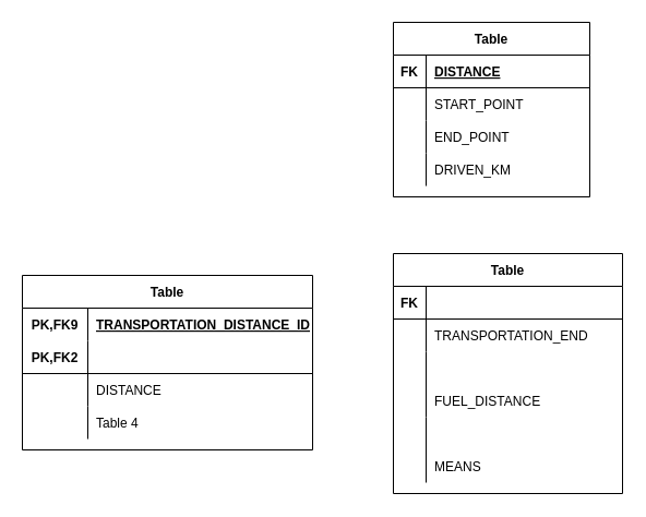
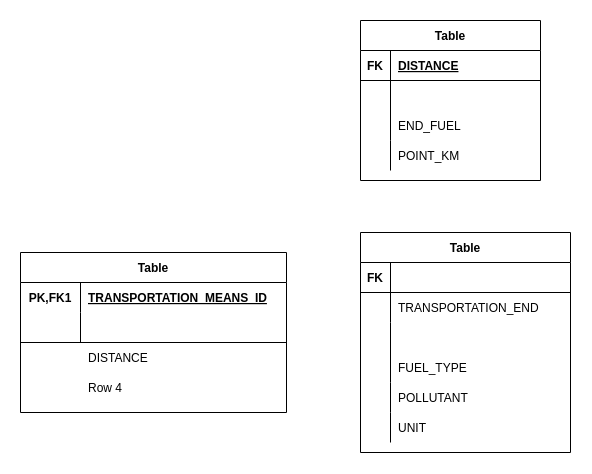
  <mxCell id="0" />
  <mxCell id="1" parent="0" />
  <mxCell id="2" value="Table" style="shape=table;startSize=30;container=1;collapsible=1;childLayout=tableLayout;fixedRows=1;rowLines=0;fontStyle=1;align=center;resizeLast=1;" vertex="1" parent="1"><mxGeometry x="360" y="20" width="180" height="160" as="geometry" /></mxCell>
  <mxCell id="3" value="" style="shape=partialRectangle;collapsible=0;dropTarget=0;pointerEvents=0;fillColor=none;top=0;left=0;bottom=1;right=0;points=[[0,0.5],[1,0.5]];portConstraint=eastwest;" vertex="1" parent="2"><mxGeometry y="30" width="180" height="30" as="geometry" /></mxCell>
  <mxCell id="4" value="FK" style="shape=partialRectangle;connectable=0;fillColor=none;top=0;left=0;bottom=0;right=0;fontStyle=1;overflow=hidden;" vertex="1" parent="3"><mxGeometry width="30" height="30" as="geometry" /></mxCell>
  <mxCell id="5" value="DISTANCE" style="shape=partialRectangle;connectable=0;fillColor=none;top=0;left=0;bottom=0;right=0;align=left;spacingLeft=6;fontStyle=5;overflow=hidden;" vertex="1" parent="3"><mxGeometry x="30" width="150" height="30" as="geometry" /></mxCell>
  <mxCell id="6" value="" style="shape=partialRectangle;collapsible=0;dropTarget=0;pointerEvents=0;fillColor=none;top=0;left=0;bottom=0;right=0;points=[[0,0.5],[1,0.5]];portConstraint=eastwest;" vertex="1" parent="2"><mxGeometry y="60" width="180" height="30" as="geometry" /></mxCell>
  <mxCell id="7" value="" style="shape=partialRectangle;connectable=0;fillColor=none;top=0;left=0;bottom=0;right=0;editable=1;overflow=hidden;" vertex="1" parent="6"><mxGeometry width="30" height="30" as="geometry" /></mxCell>
- <mxCell id="8" value="START_POINT" style="shape=partialRectangle;connectable=0;fillColor=none;top=0;left=0;bottom=0;right=0;align=left;spacingLeft=6;overflow=hidden;" vertex="1" parent="6"><mxGeometry x="30" width="150" height="30" as="geometry" /></mxCell>
  <mxCell id="9" value="" style="shape=partialRectangle;collapsible=0;dropTarget=0;pointerEvents=0;fillColor=none;top=0;left=0;bottom=0;right=0;points=[[0,0.5],[1,0.5]];portConstraint=eastwest;" vertex="1" parent="2"><mxGeometry y="90" width="180" height="30" as="geometry" /></mxCell>
  <mxCell id="10" value="" style="shape=partialRectangle;connectable=0;fillColor=none;top=0;left=0;bottom=0;right=0;editable=1;overflow=hidden;" vertex="1" parent="9"><mxGeometry width="30" height="30" as="geometry" /></mxCell>
- <mxCell id="11" value="END_POINT" style="shape=partialRectangle;connectable=0;fillColor=none;top=0;left=0;bottom=0;right=0;align=left;spacingLeft=6;overflow=hidden;" vertex="1" parent="9"><mxGeometry x="30" width="150" height="30" as="geometry" /></mxCell>
+ <mxCell id="11" value="END_FUEL" style="shape=partialRectangle;connectable=0;fillColor=none;top=0;left=0;bottom=0;right=0;align=left;spacingLeft=6;overflow=hidden;" vertex="1" parent="9"><mxGeometry x="30" width="150" height="30" as="geometry" /></mxCell>
  <mxCell id="12" value="" style="shape=partialRectangle;collapsible=0;dropTarget=0;pointerEvents=0;fillColor=none;top=0;left=0;bottom=0;right=0;points=[[0,0.5],[1,0.5]];portConstraint=eastwest;" vertex="1" parent="2"><mxGeometry y="120" width="180" height="30" as="geometry" /></mxCell>
  <mxCell id="13" value="" style="shape=partialRectangle;connectable=0;fillColor=none;top=0;left=0;bottom=0;right=0;editable=1;overflow=hidden;" vertex="1" parent="12"><mxGeometry width="30" height="30" as="geometry" /></mxCell>
- <mxCell id="14" value="DRIVEN_KM" style="shape=partialRectangle;connectable=0;fillColor=none;top=0;left=0;bottom=0;right=0;align=left;spacingLeft=6;overflow=hidden;" vertex="1" parent="12"><mxGeometry x="30" width="150" height="30" as="geometry" /></mxCell>
+ <mxCell id="14" value="POINT_KM" style="shape=partialRectangle;connectable=0;fillColor=none;top=0;left=0;bottom=0;right=0;align=left;spacingLeft=6;overflow=hidden;" vertex="1" parent="12"><mxGeometry x="30" width="150" height="30" as="geometry" /></mxCell>
  <mxCell id="15" value="Table" style="shape=table;startSize=30;container=1;collapsible=1;childLayout=tableLayout;fixedRows=1;rowLines=0;fontStyle=1;align=center;resizeLast=1;" vertex="1" parent="1"><mxGeometry x="360" y="232" width="210" height="220" as="geometry" /></mxCell>
  <mxCell id="16" value="" style="shape=partialRectangle;collapsible=0;dropTarget=0;pointerEvents=0;fillColor=none;top=0;left=0;bottom=1;right=0;points=[[0,0.5],[1,0.5]];portConstraint=eastwest;" vertex="1" parent="15"><mxGeometry y="30" width="210" height="30" as="geometry" /></mxCell>
  <mxCell id="17" value="FK" style="shape=partialRectangle;connectable=0;fillColor=none;top=0;left=0;bottom=0;right=0;fontStyle=1;overflow=hidden;" vertex="1" parent="16"><mxGeometry width="30" height="30" as="geometry" /></mxCell>
  <mxCell id="18" value="" style="shape=partialRectangle;collapsible=0;dropTarget=0;pointerEvents=0;fillColor=none;top=0;left=0;bottom=0;right=0;points=[[0,0.5],[1,0.5]];portConstraint=eastwest;" vertex="1" parent="15"><mxGeometry y="60" width="210" height="30" as="geometry" /></mxCell>
  <mxCell id="19" value="" style="shape=partialRectangle;connectable=0;fillColor=none;top=0;left=0;bottom=0;right=0;editable=1;overflow=hidden;" vertex="1" parent="18"><mxGeometry width="30" height="30" as="geometry" /></mxCell>
  <mxCell id="20" value="TRANSPORTATION_END" style="shape=partialRectangle;connectable=0;fillColor=none;top=0;left=0;bottom=0;right=0;align=left;spacingLeft=6;overflow=hidden;" vertex="1" parent="18"><mxGeometry x="30" width="180" height="30" as="geometry" /></mxCell>
  <mxCell id="21" value="" style="shape=partialRectangle;collapsible=0;dropTarget=0;pointerEvents=0;fillColor=none;top=0;left=0;bottom=0;right=0;points=[[0,0.5],[1,0.5]];portConstraint=eastwest;" vertex="1" parent="15"><mxGeometry y="90" width="210" height="30" as="geometry" /></mxCell>
  <mxCell id="22" value="" style="shape=partialRectangle;connectable=0;fillColor=none;top=0;left=0;bottom=0;right=0;editable=1;overflow=hidden;" vertex="1" parent="21"><mxGeometry width="30" height="30" as="geometry" /></mxCell>
  <mxCell id="23" value="" style="shape=partialRectangle;collapsible=0;dropTarget=0;pointerEvents=0;fillColor=none;top=0;left=0;bottom=0;right=0;points=[[0,0.5],[1,0.5]];portConstraint=eastwest;" vertex="1" parent="15"><mxGeometry y="120" width="210" height="30" as="geometry" /></mxCell>
  <mxCell id="24" value="" style="shape=partialRectangle;connectable=0;fillColor=none;top=0;left=0;bottom=0;right=0;editable=1;overflow=hidden;" vertex="1" parent="23"><mxGeometry width="30" height="30" as="geometry" /></mxCell>
- <mxCell id="25" value="FUEL_DISTANCE" style="shape=partialRectangle;connectable=0;fillColor=none;top=0;left=0;bottom=0;right=0;align=left;spacingLeft=6;overflow=hidden;" vertex="1" parent="23"><mxGeometry x="30" width="180" height="30" as="geometry" /></mxCell>
+ <mxCell id="25" value="FUEL_TYPE" style="shape=partialRectangle;connectable=0;fillColor=none;top=0;left=0;bottom=0;right=0;align=left;spacingLeft=6;overflow=hidden;" vertex="1" parent="23"><mxGeometry x="30" width="180" height="30" as="geometry" /></mxCell>
  <mxCell id="26" value="" style="shape=partialRectangle;collapsible=0;dropTarget=0;pointerEvents=0;fillColor=none;top=0;left=0;bottom=0;right=0;points=[[0,0.5],[1,0.5]];portConstraint=eastwest;" vertex="1" parent="15"><mxGeometry y="150" width="210" height="30" as="geometry" /></mxCell>
  <mxCell id="27" value="" style="shape=partialRectangle;connectable=0;fillColor=none;top=0;left=0;bottom=0;right=0;editable=1;overflow=hidden;" vertex="1" parent="26"><mxGeometry width="30" height="30" as="geometry" /></mxCell>
+ <mxCell id="28" value="POLLUTANT" style="shape=partialRectangle;connectable=0;fillColor=none;top=0;left=0;bottom=0;right=0;align=left;spacingLeft=6;overflow=hidden;" vertex="1" parent="26"><mxGeometry x="30" width="180" height="30" as="geometry" /></mxCell>
  <mxCell id="29" value="" style="shape=partialRectangle;collapsible=0;dropTarget=0;pointerEvents=0;fillColor=none;top=0;left=0;bottom=0;right=0;points=[[0,0.5],[1,0.5]];portConstraint=eastwest;" vertex="1" parent="15"><mxGeometry y="180" width="210" height="30" as="geometry" /></mxCell>
  <mxCell id="30" value="" style="shape=partialRectangle;connectable=0;fillColor=none;top=0;left=0;bottom=0;right=0;editable=1;overflow=hidden;" vertex="1" parent="29"><mxGeometry width="30" height="30" as="geometry" /></mxCell>
- <mxCell id="31" value="MEANS" style="shape=partialRectangle;connectable=0;fillColor=none;top=0;left=0;bottom=0;right=0;align=left;spacingLeft=6;overflow=hidden;" vertex="1" parent="29"><mxGeometry x="30" width="180" height="30" as="geometry" /></mxCell>
+ <mxCell id="31" value="UNIT" style="shape=partialRectangle;connectable=0;fillColor=none;top=0;left=0;bottom=0;right=0;align=left;spacingLeft=6;overflow=hidden;" vertex="1" parent="29"><mxGeometry x="30" width="180" height="30" as="geometry" /></mxCell>
  <mxCell id="32" value="Table" style="shape=table;startSize=30;container=1;collapsible=1;childLayout=tableLayout;fixedRows=1;rowLines=0;fontStyle=1;align=center;resizeLast=1;" vertex="1" parent="1"><mxGeometry x="20" y="252" width="266" height="160" as="geometry" /></mxCell>
  <mxCell id="33" value="" style="shape=partialRectangle;collapsible=0;dropTarget=0;pointerEvents=0;fillColor=none;top=0;left=0;bottom=0;right=0;points=[[0,0.5],[1,0.5]];portConstraint=eastwest;" vertex="1" parent="32"><mxGeometry y="30" width="266" height="30" as="geometry" /></mxCell>
- <mxCell id="34" value="PK,FK9" style="shape=partialRectangle;connectable=0;fillColor=none;top=0;left=0;bottom=0;right=0;fontStyle=1;overflow=hidden;" vertex="1" parent="33"><mxGeometry width="60" height="30" as="geometry" /></mxCell>
- <mxCell id="35" value="TRANSPORTATION_DISTANCE_ID" style="shape=partialRectangle;connectable=0;fillColor=none;top=0;left=0;bottom=0;right=0;align=left;spacingLeft=6;fontStyle=5;overflow=hidden;" vertex="1" parent="33"><mxGeometry x="60" width="206" height="30" as="geometry" /></mxCell>
+ <mxCell id="34" value="PK,FK1" style="shape=partialRectangle;connectable=0;fillColor=none;top=0;left=0;bottom=0;right=0;fontStyle=1;overflow=hidden;" vertex="1" parent="33"><mxGeometry width="60" height="30" as="geometry" /></mxCell>
+ <mxCell id="35" value="TRANSPORTATION_MEANS_ID" style="shape=partialRectangle;connectable=0;fillColor=none;top=0;left=0;bottom=0;right=0;align=left;spacingLeft=6;fontStyle=5;overflow=hidden;" vertex="1" parent="33"><mxGeometry x="60" width="206" height="30" as="geometry" /></mxCell>
  <mxCell id="36" value="" style="shape=partialRectangle;collapsible=0;dropTarget=0;pointerEvents=0;fillColor=none;top=0;left=0;bottom=1;right=0;points=[[0,0.5],[1,0.5]];portConstraint=eastwest;" vertex="1" parent="32"><mxGeometry y="60" width="266" height="30" as="geometry" /></mxCell>
- <mxCell id="37" value="PK,FK2" style="shape=partialRectangle;connectable=0;fillColor=none;top=0;left=0;bottom=0;right=0;fontStyle=1;overflow=hidden;" vertex="1" parent="36"><mxGeometry width="60" height="30" as="geometry" /></mxCell>
  <mxCell id="38" value="" style="shape=partialRectangle;collapsible=0;dropTarget=0;pointerEvents=0;fillColor=none;top=0;left=0;bottom=0;right=0;points=[[0,0.5],[1,0.5]];portConstraint=eastwest;" vertex="1" parent="32"><mxGeometry y="90" width="266" height="30" as="geometry" /></mxCell>
  <mxCell id="39" value="" style="shape=partialRectangle;connectable=0;fillColor=none;top=0;left=0;bottom=0;right=0;editable=1;overflow=hidden;" vertex="1" parent="38"><mxGeometry width="60" height="30" as="geometry" /></mxCell>
  <mxCell id="40" value="DISTANCE" style="shape=partialRectangle;connectable=0;fillColor=none;top=0;left=0;bottom=0;right=0;align=left;spacingLeft=6;overflow=hidden;" vertex="1" parent="38"><mxGeometry x="60" width="206" height="30" as="geometry" /></mxCell>
  <mxCell id="41" value="" style="shape=partialRectangle;collapsible=0;dropTarget=0;pointerEvents=0;fillColor=none;top=0;left=0;bottom=0;right=0;points=[[0,0.5],[1,0.5]];portConstraint=eastwest;" vertex="1" parent="32"><mxGeometry y="120" width="266" height="30" as="geometry" /></mxCell>
  <mxCell id="42" value="" style="shape=partialRectangle;connectable=0;fillColor=none;top=0;left=0;bottom=0;right=0;editable=1;overflow=hidden;" vertex="1" parent="41"><mxGeometry width="60" height="30" as="geometry" /></mxCell>
- <mxCell id="43" value="Table 4" style="shape=partialRectangle;connectable=0;fillColor=none;top=0;left=0;bottom=0;right=0;align=left;spacingLeft=6;overflow=hidden;" vertex="1" parent="41"><mxGeometry x="60" width="206" height="30" as="geometry" /></mxCell>
+ <mxCell id="43" value="Row 4" style="shape=partialRectangle;connectable=0;fillColor=none;top=0;left=0;bottom=0;right=0;align=left;spacingLeft=6;overflow=hidden;" vertex="1" parent="41"><mxGeometry x="60" width="206" height="30" as="geometry" /></mxCell>
